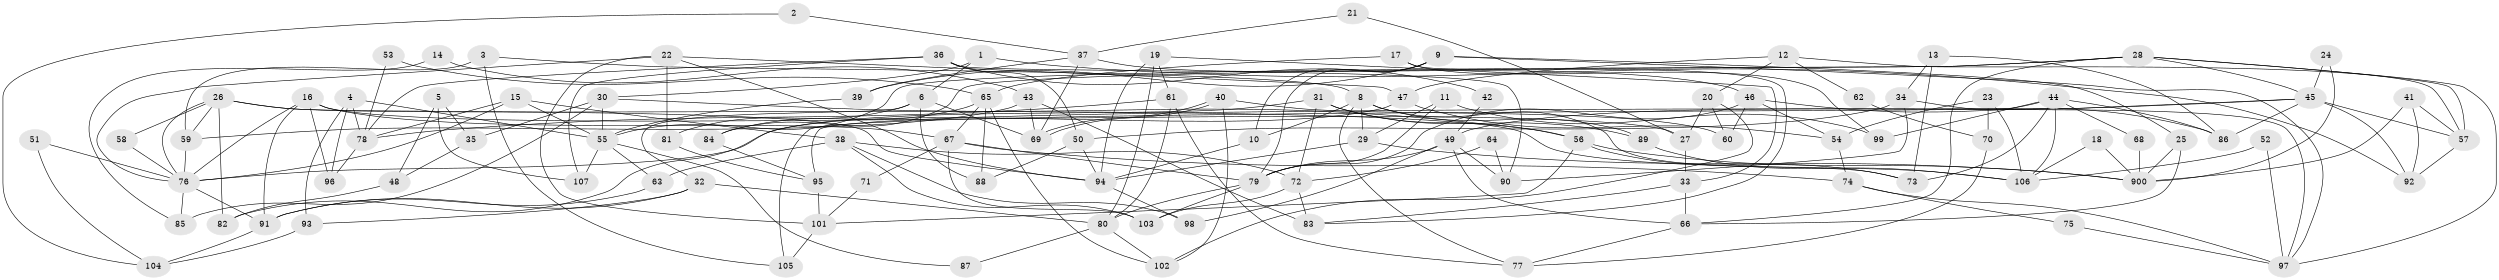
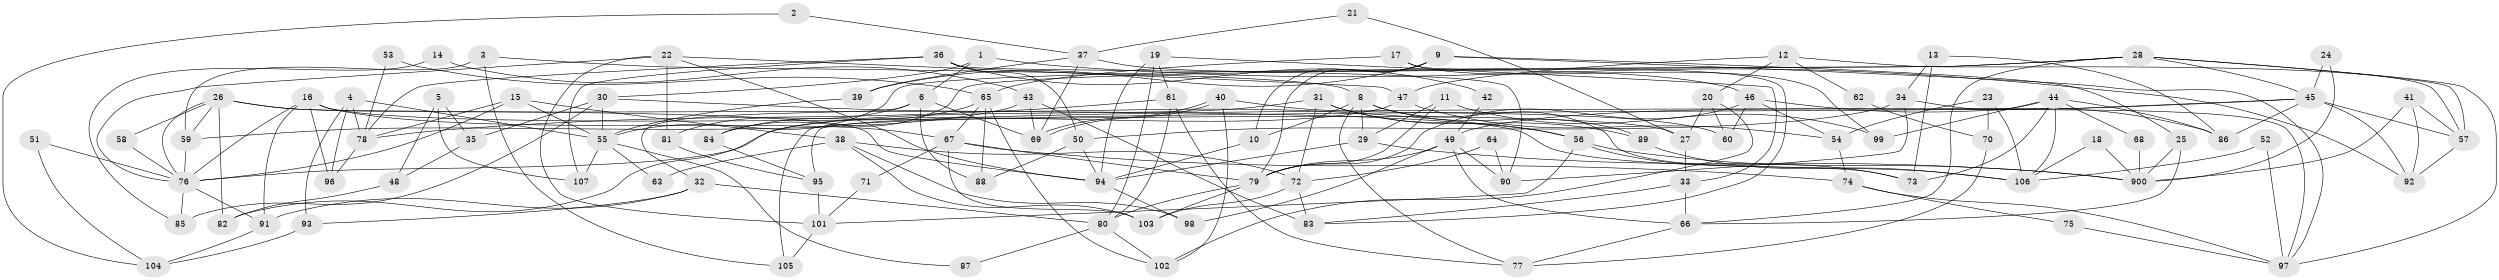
  graph {
    node [color=gray90 style=filled]
    1
    6
    30
    92
    32
    69
    81
    88
    55
    35
    85
    56
    2
    37
    104
    39
    46
    3
    8
    59
    105
    10
    29
    73
    77
    89
    76
    4
    78
    93
    96
    107
    63
    87
    5
    48
    82
    91
    80
    95
    84
    94
    n43 [label=900]
    106
    9
    25
    79
    97
    66
    103
    98
    11
    99
    12
    20
    47
    57
    62
    27
    60
    102
    54
    70
    13
    34
    86
    50
    90
    14
    43
    83
    15
    38
    72
    16
    67
    33
    74
    71
    17
    65
    18
    19
    61
    21
    22
    101
    23
    24
    45
    49
    26
    58
    28
    31
    36
    42
    40
    41
    44
    68
    51
    52
    53
    75
    64
    1 -- 6
    1 -- 30
    1 -- 92
    6 -- 32
    6 -- 69
    6 -- 81
    6 -- 88
    30 -- 55
    30 -- 35
    30 -- 85
    30 -- 56
    32 -- 93
    32 -- 91
    32 -- 80
    81 -- 95
    55 -- 107
    55 -- 63
    55 -- 87
    35 -- 48
    56 -- 73
    56 -- n43
    56 -- 101
    2 -- 37
    2 -- 104
    37 -- 69
    37 -- 39
    37 -- 46
    39 -- 55
    46 -- 79
    46 -- 60
    46 -- 54
    46 -- 86
    3 -- 8
    3 -- 59
    3 -- 105
    8 -- 10
    8 -- 29
    8 -- 73
    8 -- 77
    8 -- 89
    59 -- 76
    10 -- 94
    29 -- 94
    29 -- n43
    89 -- 106
    76 -- 85
    76 -- 91
    4 -- 55
    4 -- 78
    4 -- 93
    4 -- 96
    78 -- 96
    93 -- 104
-   63 -- 91
    5 -- 35
    5 -- 107
    5 -- 48
    48 -- 82
    91 -- 104
    80 -- 87
    80 -- 102
    95 -- 101
    84 -- 95
    94 -- 98
    9 -- 39
    9 -- 10
    9 -- 25
    9 -- 79
    9 -- 97
    25 -- n43
    25 -- 66
    79 -- 80
    79 -- 103
    66 -- 77
    11 -- 29
    11 -- 79
    11 -- 99
    12 -- 20
    12 -- 47
    12 -- 57
    12 -- 62
    20 -- 27
    20 -- 60
    20 -- 102
    47 -- 76
    47 -- 54
    57 -- 92
    62 -- 70
    27 -- 33
    54 -- 74
    70 -- 77
    13 -- 73
    13 -- 34
    13 -- 86
    34 -- 97
    34 -- 50
    34 -- 90
    50 -- 88
    50 -- 94
    14 -- 85
    14 -- 43
    43 -- 69
    43 -- 59
    43 -- 83
    15 -- 55
    15 -- 76
    15 -- 78
    15 -- 38
    38 -- 63
    38 -- 103
    38 -- 98
    38 -- 72
    72 -- 103
    72 -- 83
    16 -- 76
    16 -- 96
    16 -- 91
    16 -- 27
    16 -- 67
    67 -- 79
    67 -- 103
    67 -- 74
    67 -- 71
    33 -- 66
    33 -- 83
    74 -- 97
    74 -- 75
    71 -- 101
    17 -- 99
    17 -- 83
    17 -- 65
    65 -- 88
    65 -- 84
    65 -- 102
    65 -- 67
    18 -- n43
    18 -- 106
    19 -- 80
    19 -- 94
    19 -- 33
    19 -- 61
    61 -- 77
    61 -- 78
    61 -- 80
    21 -- 37
    21 -- 27
    22 -- 81
    22 -- 76
    22 -- 94
    22 -- 47
    22 -- 101
    101 -- 105
    23 -- 106
    23 -- 54
    23 -- 70
    24 -- n43
    24 -- 45
    45 -- 92
    45 -- 95
    45 -- 57
    45 -- 86
    45 -- 49
    49 -- 79
    49 -- 66
    49 -- 98
    49 -- 90
    26 -- 59
    26 -- 76
    26 -- 82
    26 -- 94
    26 -- 106
    26 -- 58
    58 -- 76
    28 -- 55
    28 -- 84
    28 -- 97
    28 -- 66
    28 -- 57
    28 -- 45
    31 -- 56
    31 -- 89
    31 -- 82
    31 -- 72
    36 -- 78
    36 -- 107
    36 -- 50
    36 -- 90
    36 -- 42
    42 -- 49
    40 -- 69
    40 -- 69
    40 -- 60
    40 -- 102
    41 -- 92
    41 -- n43
    41 -- 57
    44 -- 105
    44 -- 73
    44 -- 106
    44 -- 99
    44 -- 86
    44 -- 68
    68 -- n43
    51 -- 104
    51 -- 76
    52 -- 106
    52 -- 97
    53 -- 78
    53 -- 65
    75 -- 97
    64 -- 90
    64 -- 72
  }
